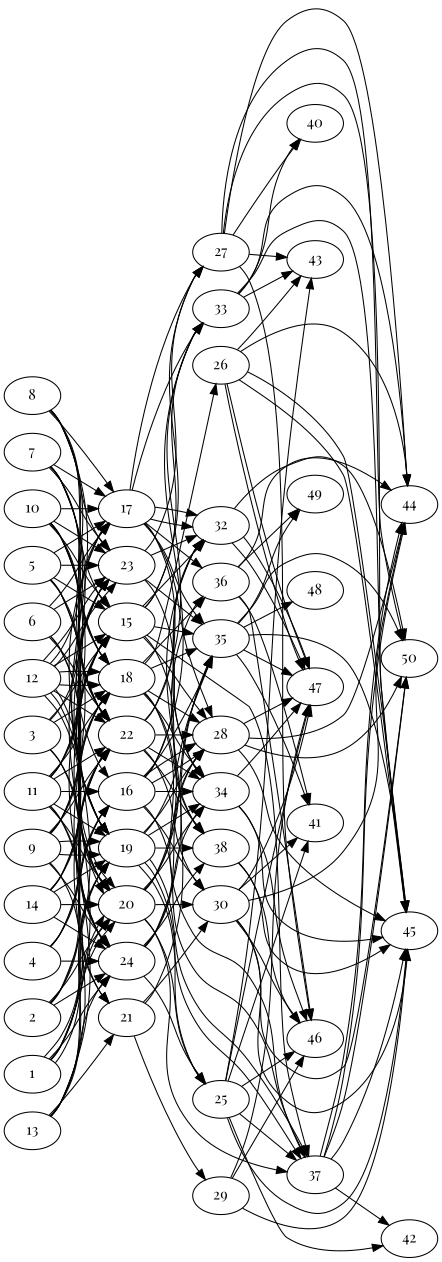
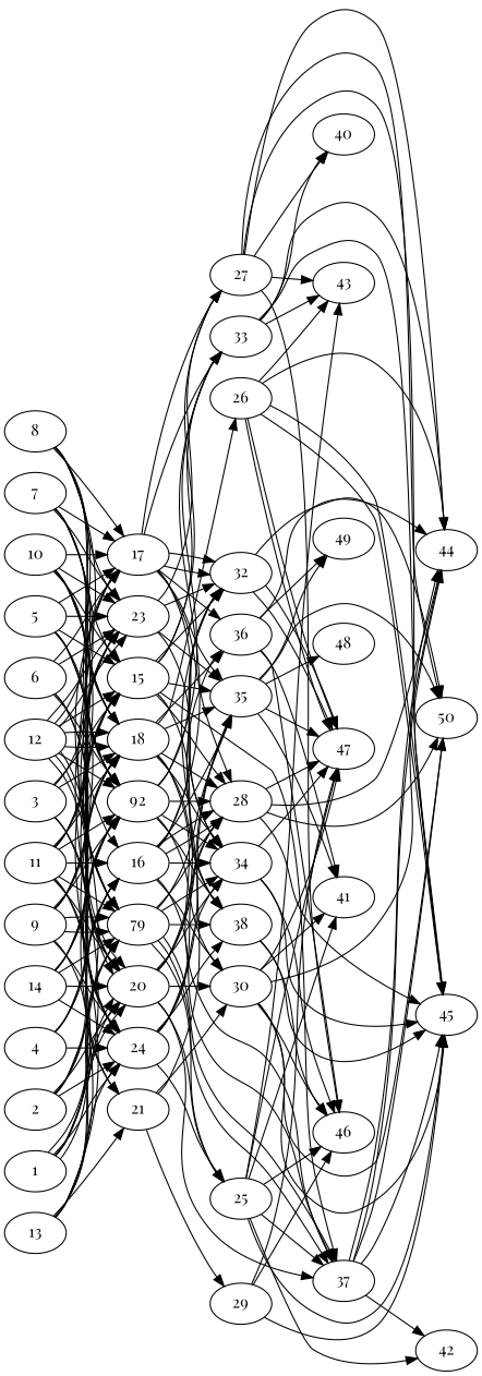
  digraph {
    fontname="Playfair Display"
    rankdir=LR
    node [alpha=0.18 fontname="Playfair Display"]
    edge [fontname="Playfair Display"]
    1 [alpha=0.04 expect_size=14884864]
    16 [alpha=0.01 expect_size=12326912]
-   19 [alpha=0.11 expect_size=32573440]
+   19 [alpha=0.11 expect_size=32573440 label=79]
    20 [alpha=0.12 expect_size=41206784]
-   22 [expect_size=20442112]
+   22 [expect_size=20442112 label=92]
    23 [alpha=0.04 expect_size=40472576]
    24 [alpha=0.00 expect_size=52383744]
    28 [alpha=0.01 expect_size=36393984]
    32 [alpha=0.16 expect_size=15617024]
    33 [alpha=0.01 expect_size=10057728]
    35 [alpha=0.09 expect_size=19062784]
    37 [expect_size=29273088]
    30 [alpha=0.05 expect_size=42011648]
    34 [alpha=0.13 expect_size=18407424]
    38 [alpha=0.01 expect_size=23900160]
    25 [alpha=0.07 expect_size=44511232]
    36 [alpha=0.08 expect_size=34818048]
    27 [expect_size=7734272]
    45 [alpha=0.05 expect_size=29460480]
    50 [alpha=0.15 expect_size=10549248]
    44 [alpha=0.09 expect_size=45880320]
    47 [alpha=0.19 expect_size=21377024]
    43 [alpha=0.09 expect_size=44255232]
    40 [alpha=0.06 expect_size=44080128]
    41 [alpha=0.05 expect_size=7720960]
    48 [alpha=0.10 expect_size=16497664]
    49 [alpha=0.05 expect_size=19506176]
    42 [alpha=0.10 expect_size=6247424]
    46 [alpha=0.02 expect_size=50388992]
    2 [alpha=0.06 expect_size=43097088]
    17 [alpha=0.12 expect_size=32129024]
    3 [alpha=0.20 expect_size=17171456]
    15 [alpha=0.03 expect_size=13448192]
    18 [alpha=0.11 expect_size=36185088]
    26 [expect_size=5424128]
    4 [alpha=0.16 expect_size=30822400]
    5 [alpha=0.20 expect_size=28039168]
    6 [alpha=0.08 expect_size=16025600]
    7 [alpha=0.02 expect_size=26716160]
    8 [expect_size=13103104]
    9 [alpha=0.04 expect_size=12066816]
    21 [alpha=0.17 expect_size=24539136]
    29 [alpha=0.07 expect_size=15348736]
    10 [alpha=0.13 expect_size=30876672]
    11 [expect_size=46821376]
    12 [alpha=0.08 expect_size=9839616]
    13 [alpha=0.05 expect_size=23749632]
    14 [alpha=0.17 expect_size=23580672]
    1 -> 16
    1 -> 19
    1 -> 20
    1 -> 20
    1 -> 22
    1 -> 23
    1 -> 24
    16 -> 28
    16 -> 28
    16 -> 32
    16 -> 33
    16 -> 35
    16 -> 37
    16 -> 30
    16 -> 34
    19 -> 28
    19 -> 35
    19 -> 37
    19 -> 37
    19 -> 34
    19 -> 38
    19 -> 25
    20 -> 28
    20 -> 35
    20 -> 37
    20 -> 30
    20 -> 34
    20 -> 25
    20 -> 36
    22 -> 28
    22 -> 32
    22 -> 33
    22 -> 30
    22 -> 34
    22 -> 38
    23 -> 32
    23 -> 35
    23 -> 34
    23 -> 27
    24 -> 28
    24 -> 32
    24 -> 34
    24 -> 38
    24 -> 25
    28 -> 45
    28 -> 50
    28 -> 44
    28 -> 47
    32 -> 50
    32 -> 47
    32 -> 47
    33 -> 45
    33 -> 44
    33 -> 43
    33 -> 40
-   35 -> 45
    35 -> 50
    35 -> 47
    35 -> 41
    35 -> 48
    35 -> 49
    37 -> 45
    37 -> 50
    37 -> 44
    37 -> 44
    37 -> 42
    30 -> 45
    30 -> 50
    30 -> 44
    30 -> 47
    30 -> 41
    30 -> 46
    34 -> 45
    34 -> 47
    34 -> 46
    38 -> 45
    38 -> 46
    25 -> 37
    25 -> 45
    25 -> 47
    25 -> 43
    25 -> 41
    25 -> 42
    25 -> 46
    36 -> 44
    36 -> 41
    36 -> 49
    36 -> 46
    27 -> 45
    27 -> 50
    27 -> 44
    27 -> 43
    27 -> 40
    27 -> 46
    2 -> 16
    2 -> 19
    2 -> 20
    2 -> 24
    2 -> 17
    17 -> 28
    17 -> 32
    17 -> 32
    17 -> 33
    17 -> 35
    17 -> 34
    17 -> 36
    17 -> 27
    3 -> 20
    3 -> 23
    3 -> 24
    3 -> 15
    3 -> 18
    15 -> 28
    15 -> 32
    15 -> 33
    15 -> 35
    15 -> 37
    15 -> 38
    15 -> 27
    18 -> 28
    18 -> 35
    18 -> 37
    18 -> 34
    18 -> 38
    18 -> 36
    18 -> 26
    26 -> 45
    26 -> 45
    26 -> 44
    26 -> 47
    26 -> 47
    26 -> 43
    4 -> 16
    4 -> 22
    4 -> 24
    4 -> 18
    5 -> 19
    5 -> 22
    5 -> 23
    5 -> 24
    5 -> 17
    5 -> 15
    6 -> 19
    6 -> 20
    6 -> 22
    6 -> 23
    6 -> 17
    7 -> 16
    7 -> 19
    7 -> 22
    7 -> 23
    7 -> 17
    7 -> 18
    8 -> 19
    8 -> 22
    8 -> 23
    8 -> 17
    8 -> 15
    8 -> 18
    9 -> 19
    9 -> 19
    9 -> 22
    9 -> 23
    9 -> 24
    9 -> 15
    9 -> 18
    9 -> 21
    21 -> 35
    21 -> 30
    21 -> 29
    29 -> 45
    29 -> 47
    29 -> 46
    10 -> 19
    10 -> 20
    10 -> 22
    10 -> 23
    10 -> 17
    10 -> 15
    10 -> 18
    11 -> 16
    11 -> 19
    11 -> 20
    11 -> 22
    11 -> 23
    11 -> 24
    11 -> 17
    11 -> 15
    11 -> 18
    11 -> 21
    12 -> 20
    12 -> 20
    12 -> 22
    12 -> 23
    12 -> 23
    12 -> 24
    12 -> 17
    12 -> 15
    12 -> 18
    12 -> 18
    13 -> 19
    13 -> 20
    13 -> 22
    13 -> 24
    13 -> 15
    13 -> 21
    14 -> 19
    14 -> 20
    14 -> 22
    14 -> 24
    14 -> 15
    14 -> 18
  }
